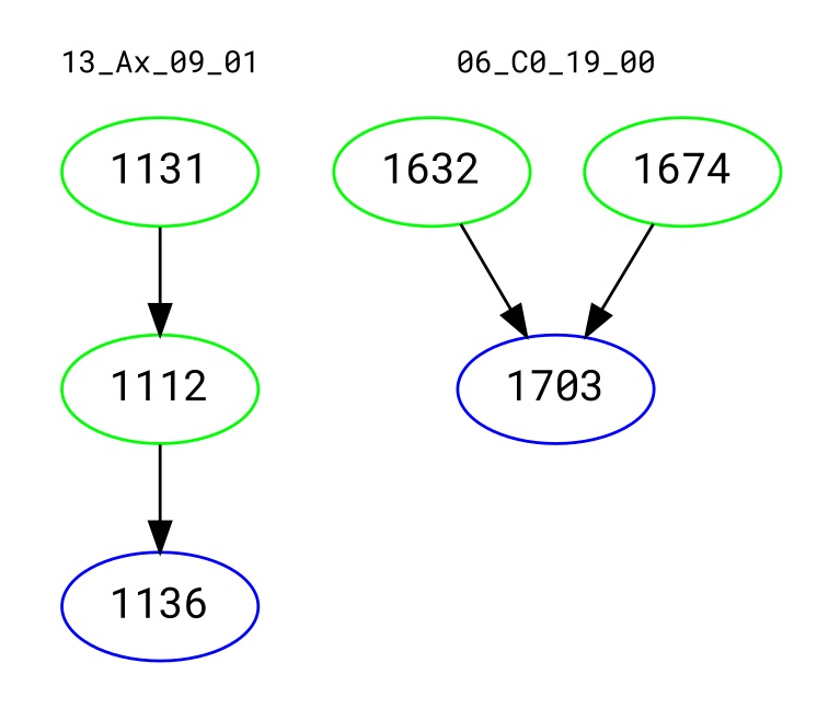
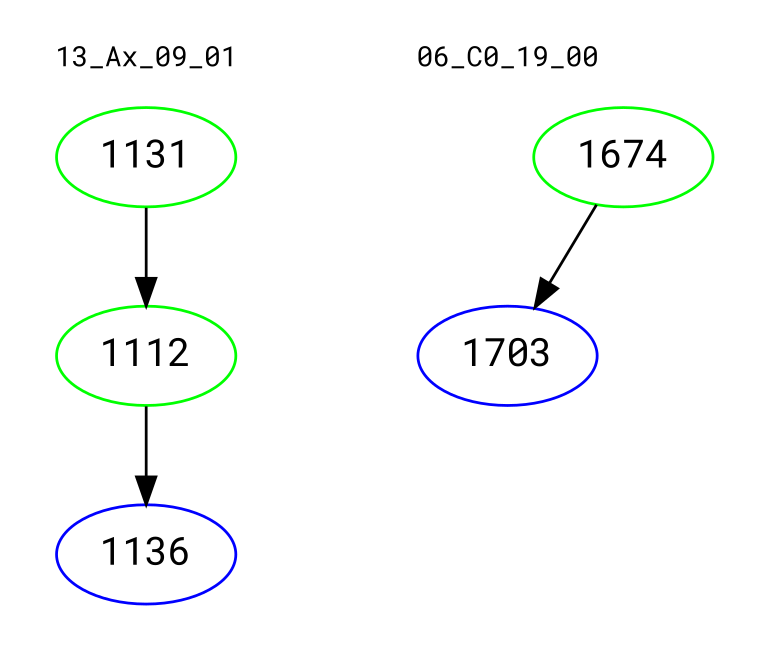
  digraph {
    fontname="Roboto Mono"
    node [color=green fontname="Roboto Mono"]
    edge [color=black fontname="Roboto Mono"]
    n1 [label=1131]
    n2 [label=1112]
    n3 [color=blue label=1136]
    n4 [label=1674]
-   n5 [label=1632]
    n6 [color=blue label=1703]
    subgraph cluster_1 {
      color=white
      fontsize=10
      label="13_Ax_09_01"
      n1
      n2
      n3
    }
    subgraph cluster_2 {
      color=white
      fontsize=10
      label="06_C0_19_00"
      n4
-     n5
      n6
    }
    n1 -> n2
    n2 -> n3
    n4 -> n6
-   n5 -> n6
  }
